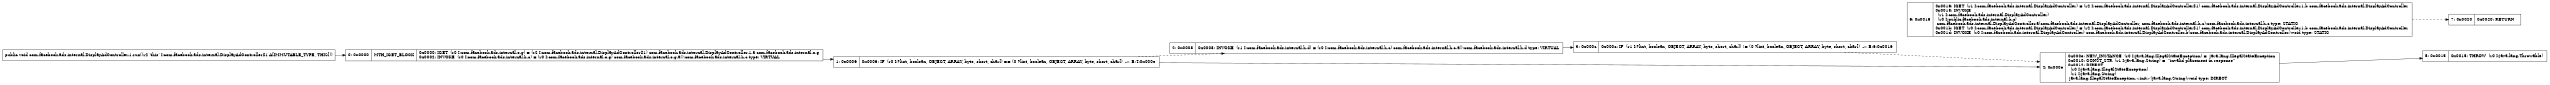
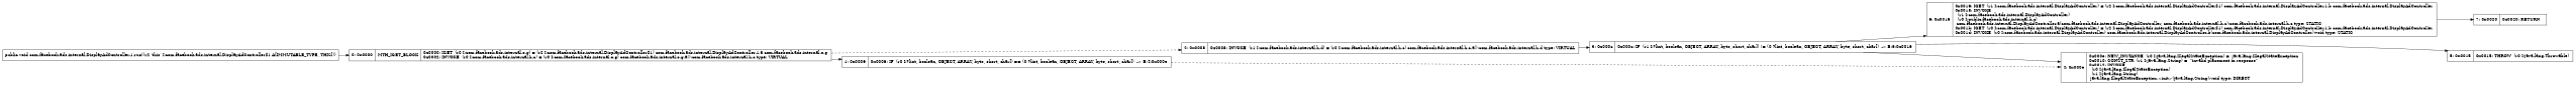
  digraph {
    rankdir=LR
    node [shape=record]
    n1 [label="{0\:\ 0x0000|MTH_IGET_BLOCK\l|0x0000: IGET  (r0 I:com.facebook.ads.internal.o.g) = (r2 I:com.facebook.ads.internal.DisplayAdController$1) com.facebook.ads.internal.DisplayAdController.1.a com.facebook.ads.internal.o.g \l0x0002: INVOKE  (r0 I:com.facebook.ads.internal.h.c) = (r0 I:com.facebook.ads.internal.o.g) com.facebook.ads.internal.o.g.a():com.facebook.ads.internal.h.c type: VIRTUAL \l}"]
    n2 [label="{1\:\ 0x0006|0x0006: IF  (r0 I:?[int, boolean, OBJECT, ARRAY, byte, short, char]) == (0 ?[int, boolean, OBJECT, ARRAY, byte, short, char])  \-\> B:4:0x000e \l}"]
    n3 [label="{2\:\ 0x0008|0x0008: INVOKE  (r1 I:com.facebook.ads.internal.h.d) = (r0 I:com.facebook.ads.internal.h.c) com.facebook.ads.internal.h.c.a():com.facebook.ads.internal.h.d type: VIRTUAL \l}"]
-   n4 [label="{4\:\ 0x000e|0x000e: NEW_INSTANCE  (r0 I:java.lang.IllegalStateException) =  java.lang.IllegalStateException \l0x0010: CONST_STR  (r1 I:java.lang.String) =  \"invalid placement in response\" \l0x0012: DIRECT  \l  (r0 I:java.lang.IllegalStateException)\l  (r1 I:java.lang.String)\l java.lang.IllegalStateException.\<init\>(java.lang.String):void type: DIRECT \l}"]
+   n4 [label="{4\:\ 0x000e|0x000e: NEW_INSTANCE  (r0 I:java.lang.IllegalStateException) =  java.lang.IllegalStateException \l0x0010: CONST_STR  (r1 I:java.lang.String) =  \"invalid placement in response\" \l0x0012: INVOKE  \l  (r0 I:java.lang.IllegalStateException)\l  (r1 I:java.lang.String)\l java.lang.IllegalStateException.\<init\>(java.lang.String):void type: DIRECT \l}"]
    n5 [label="{3\:\ 0x000c|0x000c: IF  (r1 I:?[int, boolean, OBJECT, ARRAY, byte, short, char]) != (0 ?[int, boolean, OBJECT, ARRAY, byte, short, char])  \-\> B:6:0x0016 \l}"]
    n6 [label="{5\:\ 0x0015|0x0015: THROW  (r0 I:java.lang.Throwable) \l}"]
    n7 [label="{6\:\ 0x0016|0x0016: IGET  (r1 I:com.facebook.ads.internal.DisplayAdController) = (r2 I:com.facebook.ads.internal.DisplayAdController$1) com.facebook.ads.internal.DisplayAdController.1.b com.facebook.ads.internal.DisplayAdController \l0x0018: INVOKE  \l  (r1 I:com.facebook.ads.internal.DisplayAdController)\l  (r0 I:public.facebook.ads.internal.h.c)\l com.facebook.ads.internal.DisplayAdController.a(com.facebook.ads.internal.DisplayAdController, com.facebook.ads.internal.h.c):com.facebook.ads.internal.h.c type: STATIC \l0x001b: IGET  (r0 I:com.facebook.ads.internal.DisplayAdController) = (r2 I:com.facebook.ads.internal.DisplayAdController$1) com.facebook.ads.internal.DisplayAdController.1.b com.facebook.ads.internal.DisplayAdController \l0x001d: INVOKE  (r0 I:com.facebook.ads.internal.DisplayAdController) com.facebook.ads.internal.DisplayAdController.b(com.facebook.ads.internal.DisplayAdController):void type: STATIC \l}"]
    n8 [label="{7\:\ 0x0020|0x0020: RETURN   \l}"]
    n9 [label="{public void com.facebook.ads.internal.DisplayAdController.1.run((r2 'this' I:com.facebook.ads.internal.DisplayAdController$1 A[IMMUTABLE_TYPE, THIS])) }"]
    n1 -> n2
-   n2 -> n3 [style=dashed]
-   n2 -> n4
+   n1 -> n3 [style=dashed]
+   n2 -> n4 [style=dashed]
    n3 -> n5
-   n4 -> n6
-   n5 -> n4 [style=dashed]
-   n7 -> n8 [style=dashed]
+   n5 -> n6
+   n5 -> n4 [style=solid]
+   n5 -> n7
+   n7 -> n8
    n9 -> n1
  }
